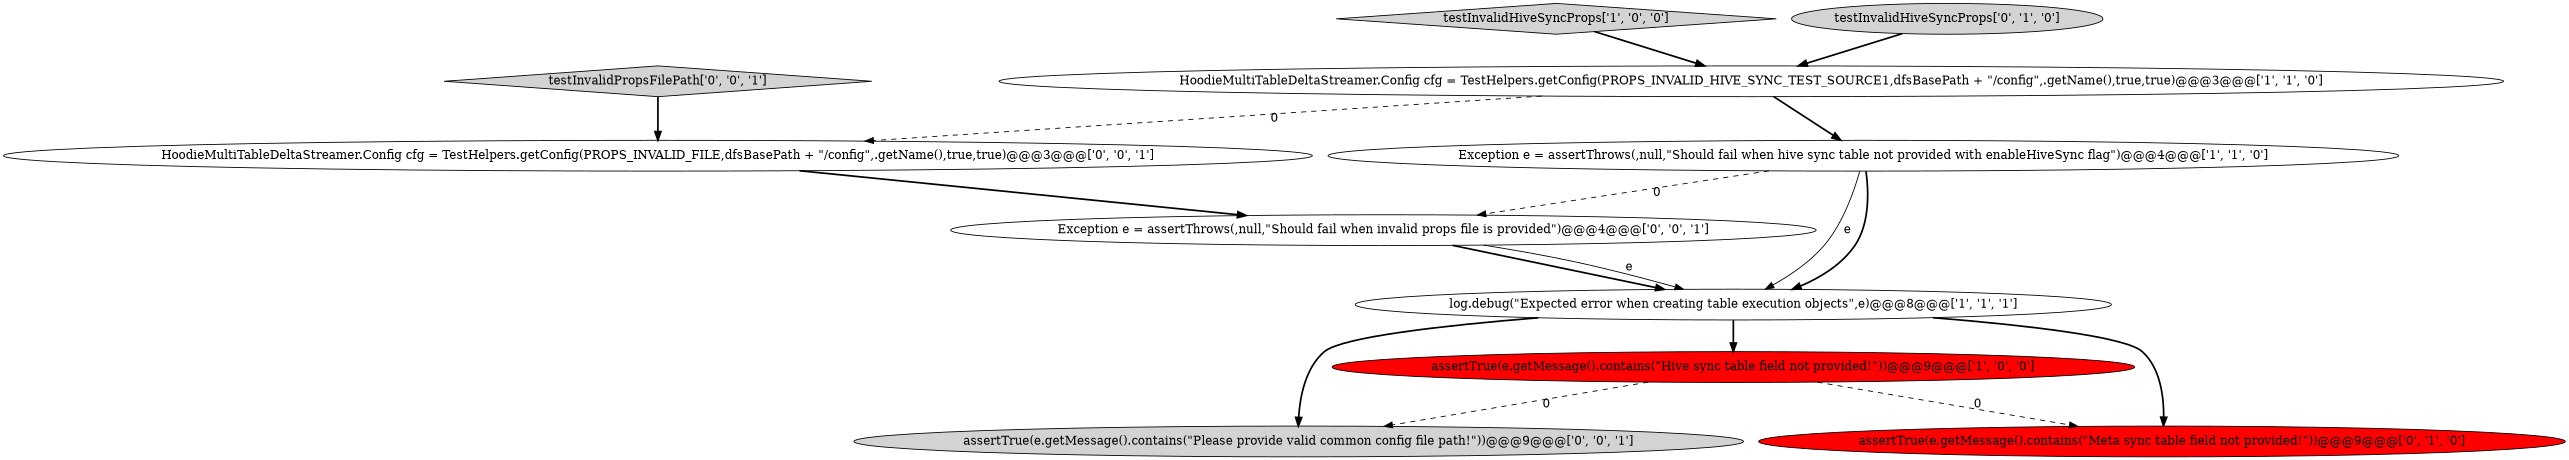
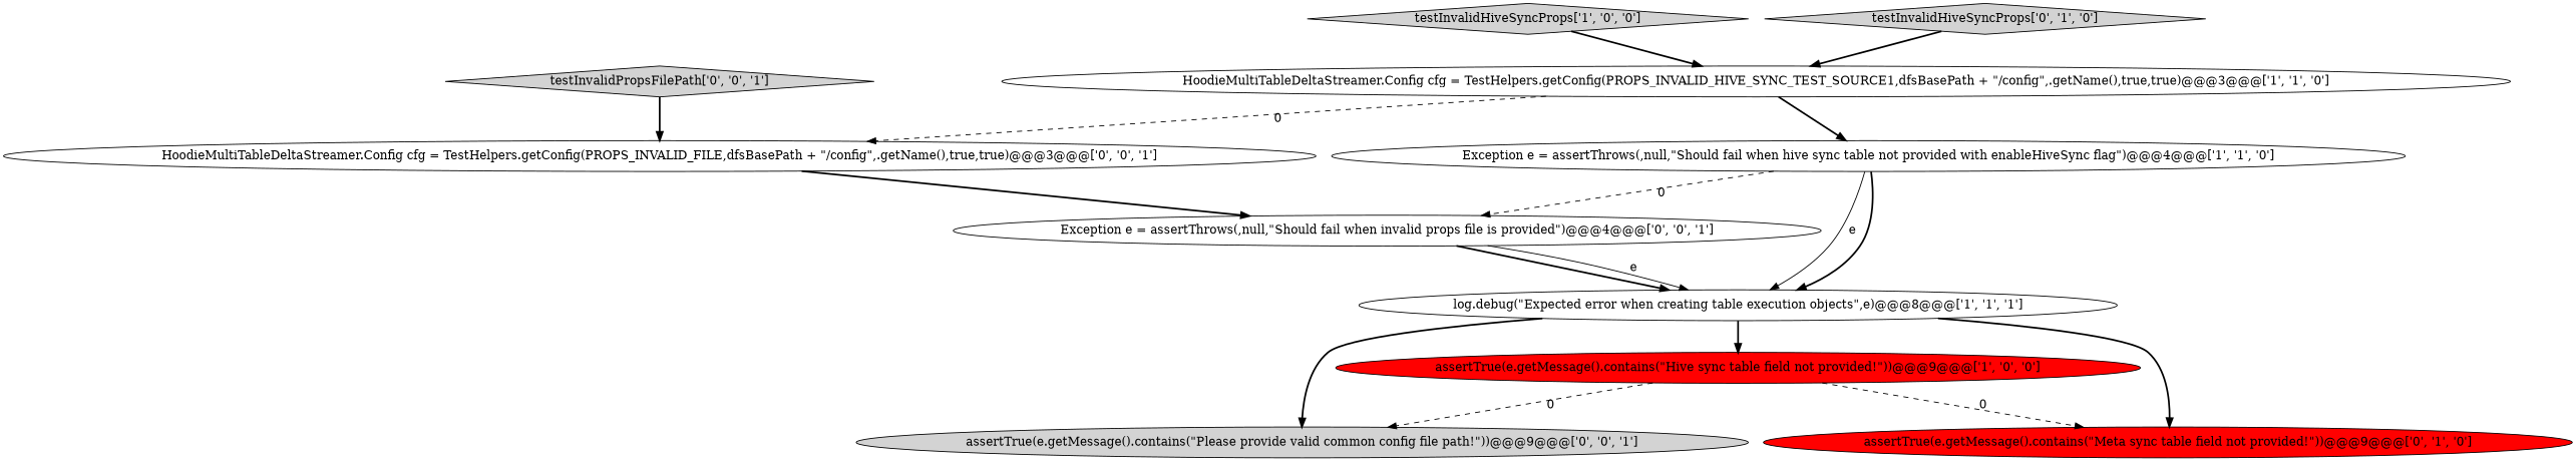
  digraph {
    node [fillcolor=white shape=ellipse style=filled]
    edge [style=bold]
    n1 [fillcolor=lightgray label="testInvalidPropsFilePath['0', '0', '1']" shape=diamond]
    n2 [label="HoodieMultiTableDeltaStreamer.Config cfg = TestHelpers.getConfig(PROPS_INVALID_FILE,dfsBasePath + \"/config\",.getName(),true,true)@@@3@@@['0', '0', '1']"]
    n3 [fillcolor=lightgray label="testInvalidHiveSyncProps['1', '0', '0']" shape=diamond]
    n4 [label="HoodieMultiTableDeltaStreamer.Config cfg = TestHelpers.getConfig(PROPS_INVALID_HIVE_SYNC_TEST_SOURCE1,dfsBasePath + \"/config\",.getName(),true,true)@@@3@@@['1', '1', '0']"]
    n5 [fillcolor=red label="assertTrue(e.getMessage().contains(\"Hive sync table field not provided!\"))@@@9@@@['1', '0', '0']"]
    n6 [fillcolor=lightgray label="assertTrue(e.getMessage().contains(\"Please provide valid common config file path!\"))@@@9@@@['0', '0', '1']"]
    n7 [fillcolor=red label="assertTrue(e.getMessage().contains(\"Meta sync table field not provided!\"))@@@9@@@['0', '1', '0']"]
    n8 [label="log.debug(\"Expected error when creating table execution objects\",e)@@@8@@@['1', '1', '1']"]
    n9 [label="Exception e = assertThrows(,null,\"Should fail when hive sync table not provided with enableHiveSync flag\")@@@4@@@['1', '1', '0']"]
    n10 [label="Exception e = assertThrows(,null,\"Should fail when invalid props file is provided\")@@@4@@@['0', '0', '1']"]
-   n11 [fillcolor=lightgray label="testInvalidHiveSyncProps['0', '1', '0']"]
+   n11 [fillcolor=lightgray label="testInvalidHiveSyncProps['0', '1', '0']" shape=diamond]
    n1 -> n2
    n2 -> n10
    n3 -> n4
    n4 -> n2 [label=0 style=dashed]
    n4 -> n9
    n5 -> n6 [label=0 style=dashed]
    n5 -> n7 [label=0 style=dashed]
    n8 -> n5
    n8 -> n6
    n8 -> n7
    n9 -> n8 [label=e style=solid]
    n9 -> n8
    n9 -> n10 [label=0 style=dashed]
    n10 -> n8
    n10 -> n8 [label=e style=solid]
    n11 -> n4
  }
